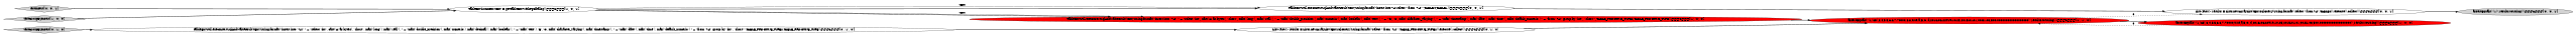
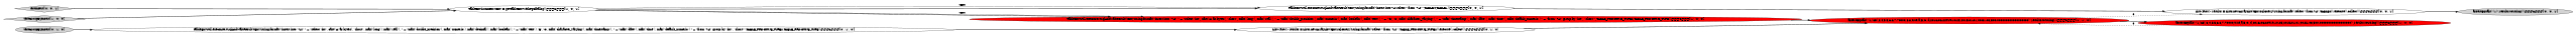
  digraph {
    rankdir=LR
    node [fillcolor=white shape=ellipse style=filled]
    edge [style=bold]
    n1 [fillcolor=lightgray label="testGroupByInsert['1', '0', '0']" shape=diamond]
    n2 [label="TableEnvironment tEnv = getTableEnvWithPgCatalog()@@@3@@@['1', '0', '1']"]
    n3 [fillcolor=lightgray label="testInsert['0', '0', '1']" shape=diamond]
    n4 [label="TableEnvUtil.execInsertSqlAndWaitResult(tEnv,String.format(\"insert into `%s` \" + \"select `int`, cast('A' as bytes), `short`, max(`long`), max(`real`), \" + \"max(`double_precision`), max(`numeric`), max(`decimal`), max(`boolean`), \" + \"max(`text`), 'B', 'C', max(`character_varying`), max(`timestamp`), \" + \"max(`date`), max(`time`), max(`default_numeric`) \" + \"from `%s` group by `int`, `short`\",TABLE_PRIMITIVE_TYPE2,TABLE_PRIMITIVE_TYPE))@@@3@@@['0', '1', '0']"]
    n5 [label="List<Row> results = Lists.newArrayList(tEnv.sqlQuery(String.format(\"select * from `%s`\",TABLE_PRIMITIVE_TYPE2)).execute().collect())@@@4@@@['0', '1', '0']"]
    n6 [fillcolor=red label="TableEnvUtil.execInsertSqlAndWaitResult(tEnv,String.format(\"insert into `%s` \" + \"select `int`, cast('A' as bytes), `short`, max(`long`), max(`real`), \" + \"max(`double_precision`), max(`numeric`), max(`boolean`), max(`text`), \" + \"'B', 'C', max(`character_varying`), \" + \"max(`timestamp`), max(`date`), max(`time`), max(`default_numeric`) \" + \"from `%s` group by `int`, `short`\",TABLE_PRIMITIVE_TYPE2,TABLE_PRIMITIVE_TYPE))@@@4@@@['1', '0', '0']"]
    n7 [label="TableEnvUtil.execInsertSqlAndWaitResult(tEnv,String.format(\"insert into %s select * from `%s`\",TABLE4,TABLE1))@@@4@@@['0', '0', '1']"]
    n8 [fillcolor=red label="assertEquals(\"(1,(65(,3,4,5.5,6.6,7.70000,8.8,true,a,B,C ,d,2016-06-22T19:10:25,2015-01-01,00:51:03,500.000000000000000000(\",results.toString())@@@5@@@['1', '1', '0']"]
    n9 [label="List<Row> results = Lists.newArrayList(tEnv.sqlQuery(String.format(\"select * from %s\",TABLE4)).execute().collect())@@@5@@@['0', '0', '1']"]
    n10 [fillcolor=lightgray label="assertEquals(\"(1(\",results.toString())@@@6@@@['0', '0', '1']"]
    n11 [fillcolor=red label="assertEquals(\"(1,(65(,3,4,5.5,6.6,7.70000,true,a,B,C ,d,2016-06-22T19:10:25,2015-01-01,00:51:03,500.000000000000000000(\",results.toString())@@@6@@@['1', '0', '0']"]
-   n12 [fillcolor=lightgray label="testGroupByInsert['0', '1', '0']" shape=diamond]
+   n12 [fillcolor=lightgray label="testGroupByInsert['0', '1', '0']"]
    n1 -> n2
    n2 -> n6 [label=tEnv style=solid]
    n2 -> n6
    n2 -> n7 [label=tEnv style=solid]
    n2 -> n7
    n3 -> n2
    n4 -> n5
    n5 -> n8
    n6 -> n8
    n7 -> n9
    n8 -> n9 [label=0 style=dashed]
    n8 -> n11
    n9 -> n10
    n11 -> n8 [label=0 style=dashed]
    n12 -> n4
  }
